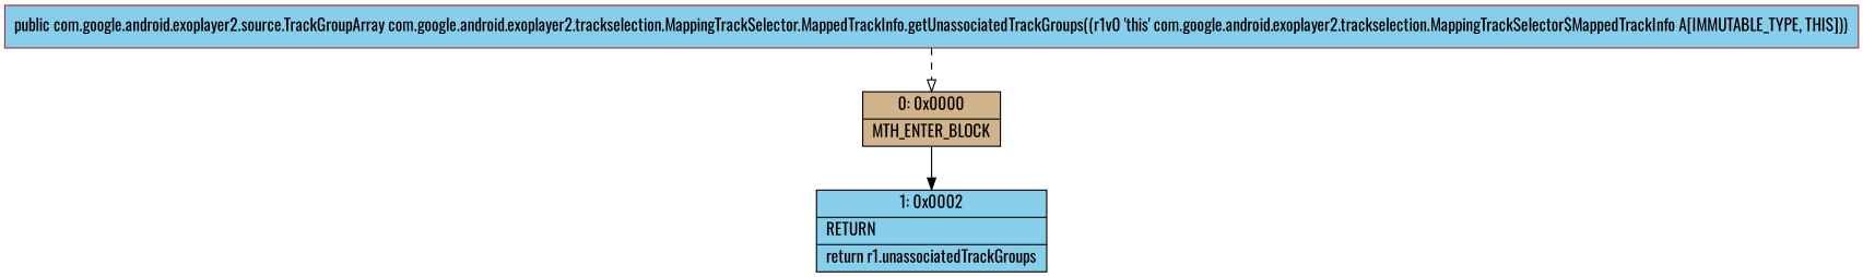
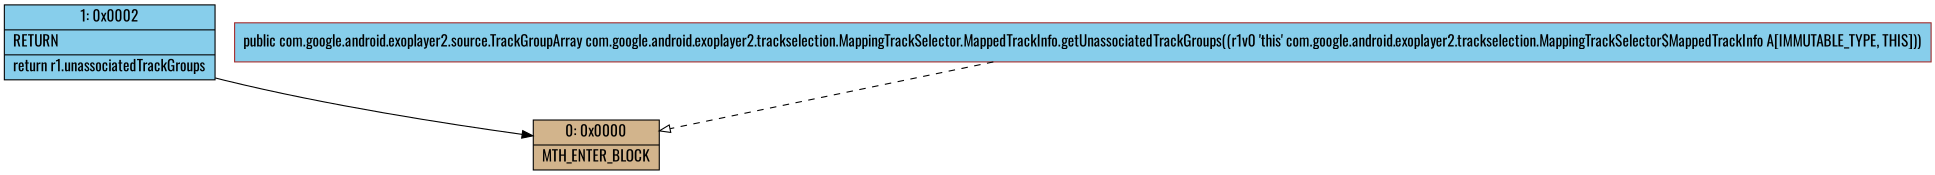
  digraph {
    fontname=Oswald
    node [shape=record style=filled fillcolor=skyblue color=black fontname=Oswald]
    edge [fontname=Oswald]
    n1 [label="{0\:\ 0x0000|MTH_ENTER_BLOCK\l}" fillcolor=tan]
    n2 [label="{1\:\ 0x0002|RETURN\l|return r1.unassociatedTrackGroups\l}"]
    n3 [label="{public com.google.android.exoplayer2.source.TrackGroupArray com.google.android.exoplayer2.trackselection.MappingTrackSelector.MappedTrackInfo.getUnassociatedTrackGroups((r1v0 'this' com.google.android.exoplayer2.trackselection.MappingTrackSelector$MappedTrackInfo A[IMMUTABLE_TYPE, THIS])) }" color=brown]
-   n1 -> n2 [style=solid arrowhead=normal]
+   n2 -> n1 [style=solid arrowhead=normal]
    n3 -> n1 [style=dashed arrowhead=onormal]
  }
